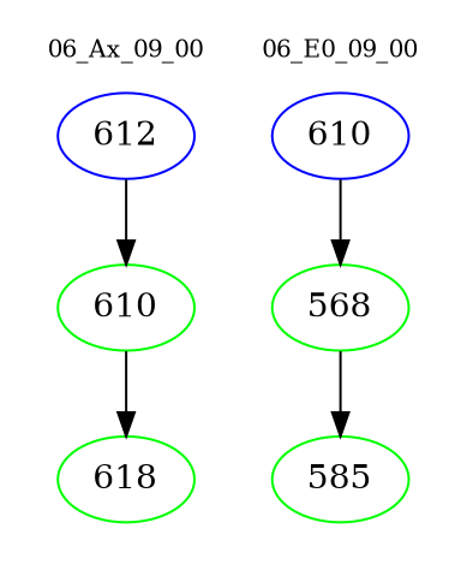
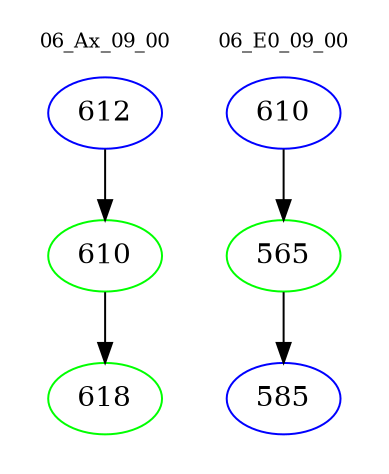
  digraph {
    node [color=blue]
    edge [color=black]
    n1 [label=612]
    n2 [color=green label=610]
    n3 [color=green label=618]
    n4 [label=610]
-   n5 [color=green label=568]
-   n6 [color=green label=585]
+   n5 [color=green label=565]
+   n6 [label=585]
    subgraph cluster_1 {
      color=white
      fontsize=10
      label="06_Ax_09_00"
      n1
      n2
      n3
    }
    subgraph cluster_2 {
      color=white
      fontsize=10
      label="06_E0_09_00"
      n4
      n5
      n6
    }
    n1 -> n2
    n2 -> n3
    n4 -> n5
    n5 -> n6
  }
